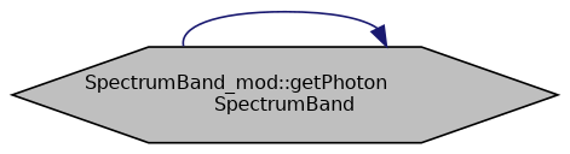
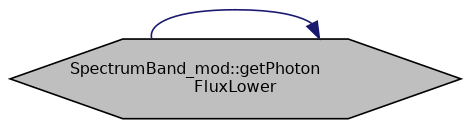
  digraph {
    rankdir=LR
-   n1 [color=black fillcolor=grey75 fontcolor=black fontname=Helvetica fontsize=10 height=0.2 label="SpectrumBand_mod::getPhoton\lSpectrumBand" shape=hexagon style=filled width=0.4]
+   n1 [color=black fillcolor=grey75 fontcolor=black fontname=Helvetica fontsize=10 height=0.2 label="SpectrumBand_mod::getPhoton\lFluxLower" shape=hexagon style=filled width=0.4]
    n1 -> n1 [color=midnightblue fontname=Helvetica fontsize=10 labelfontname=Helvetica labelfontsize=10 style=solid]
  }
